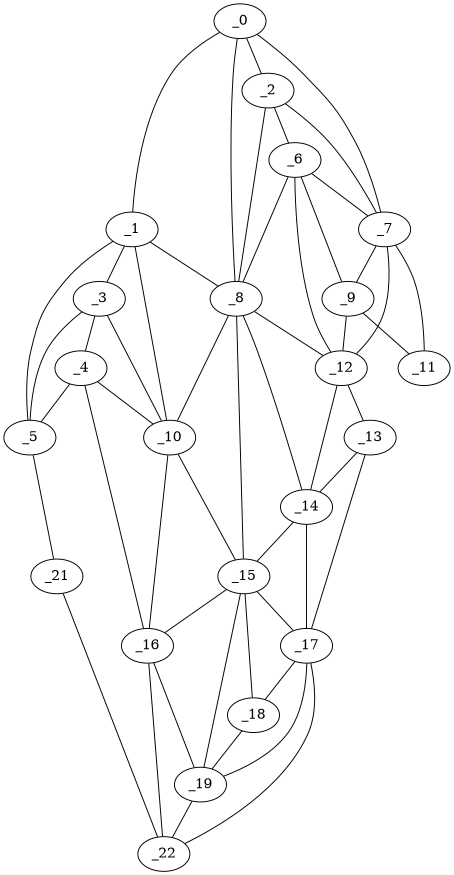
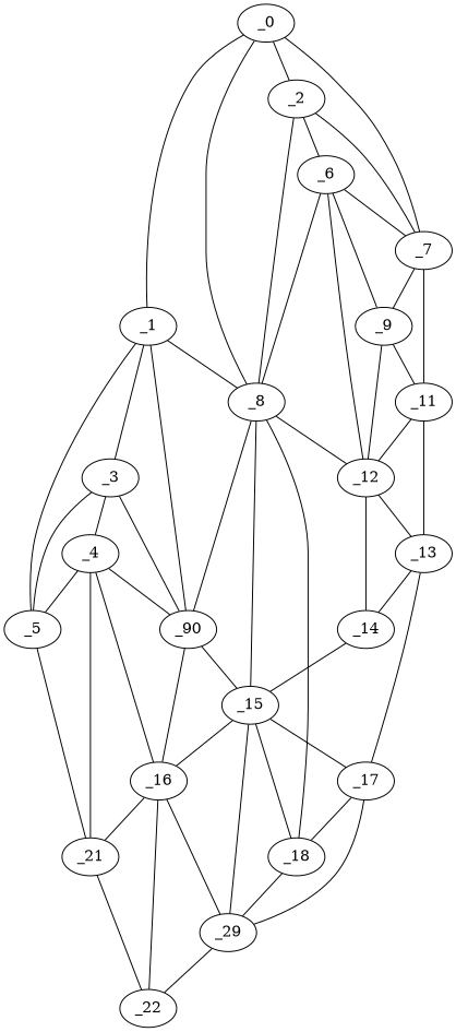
  graph {
    node [x=35 y=53]
    edge [valence=2]
    _0 [x=31 y=37]
    _1 [x=32]
    _2 [y=30]
    _7 [x=45 y=11]
    _8 [x=48 y=44]
    _3 [y=82]
    _5 [x=39 y=121]
-   _10 [x=55 y=63]
+   _10 [x=55 y=63 label=_90]
    _6 [x=42 y=18]
    _9 [x=52 y=10]
    _11 [x=58 y=3]
    _12 [x=61 y=17]
    _14 [x=75 y=21]
    _15 [x=80]
    _4 [x=39 y=112]
    _21 [x=98 y=118]
    _16 [x=83 y=64]
    _13 [x=65 y=3]
    _17 [x=86 y=28]
-   _19 [x=91 y=60]
+   _19 [x=91 y=60 label=_29]
    _18 [x=87 y=48]
    _22 [x=101 y=76]
    _0 -- _1 [valence=1]
    _0 -- _2 [valence=1]
    _0 -- _7 [valence=1]
    _0 -- _8
    _1 -- _8
    _1 -- _3
    _1 -- _5 [valence=1]
    _1 -- _10
    _2 -- _7
    _2 -- _8 [valence=1]
    _2 -- _6
    _7 -- _9
    _7 -- _11 [valence=1]
    _8 -- _10
    _8 -- _12
-   _8 -- _14 [valence=1]
+   _8 -- _18 [valence=1]
    _8 -- _15
    _3 -- _5
    _3 -- _10
    _3 -- _4
    _5 -- _21 [valence=1]
    _10 -- _15
    _10 -- _16 [valence=1]
    _6 -- _7
    _6 -- _8
    _6 -- _9
    _6 -- _12 [valence=1]
    _9 -- _11
    _9 -- _12
-   _7 -- _12
+   _11 -- _12
+   _11 -- _13 [valence=1]
    _12 -- _14
    _12 -- _13 [valence=1]
    _14 -- _15
-   _14 -- _17
    _15 -- _16
    _15 -- _17 [valence=1]
    _15 -- _19
    _15 -- _18
    _4 -- _5
    _4 -- _10 [valence=1]
+   _4 -- _21
    _4 -- _16
    _21 -- _22 [valence=1]
+   _16 -- _21 [valence=1]
    _16 -- _19 [valence=1]
    _16 -- _22 [valence=1]
    _13 -- _14
    _13 -- _17 [valence=1]
    _17 -- _19
    _17 -- _18
-   _17 -- _22 [valence=1]
    _19 -- _22
    _18 -- _19 [valence=1]
  }
